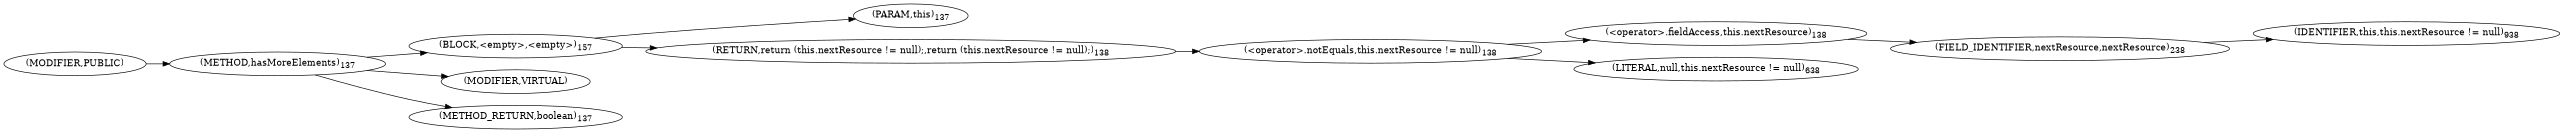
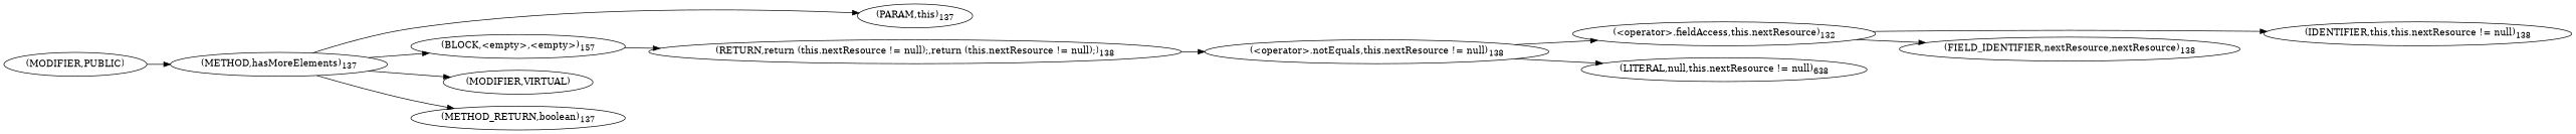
  digraph {
    rankdir=LR
    n1 [label=<(METHOD,hasMoreElements)<SUB>137</SUB>>]
    n2 [label=<(PARAM,this)<SUB>137</SUB>>]
    n3 [label=<(BLOCK,&lt;empty&gt;,&lt;empty&gt;)<SUB>157</SUB>>]
    n4 [label=<(MODIFIER,VIRTUAL)>]
    n5 [label=<(METHOD_RETURN,boolean)<SUB>137</SUB>>]
    n6 [label=<(RETURN,return (this.nextResource != null);,return (this.nextResource != null);)<SUB>138</SUB>>]
    n7 [label=<(MODIFIER,PUBLIC)>]
    n8 [label=<(&lt;operator&gt;.notEquals,this.nextResource != null)<SUB>138</SUB>>]
-   n9 [label=<(&lt;operator&gt;.fieldAccess,this.nextResource)<SUB>138</SUB>>]
+   n9 [label=<(&lt;operator&gt;.fieldAccess,this.nextResource)<SUB>132</SUB>>]
    n10 [label=<(LITERAL,null,this.nextResource != null)<SUB>638</SUB>>]
-   n11 [label=<(IDENTIFIER,this,this.nextResource != null)<SUB>938</SUB>>]
-   n12 [label=<(FIELD_IDENTIFIER,nextResource,nextResource)<SUB>238</SUB>>]
-   n3 -> n2
+   n11 [label=<(IDENTIFIER,this,this.nextResource != null)<SUB>138</SUB>>]
+   n12 [label=<(FIELD_IDENTIFIER,nextResource,nextResource)<SUB>138</SUB>>]
+   n1 -> n2
    n1 -> n3
    n1 -> n4
    n1 -> n5
    n3 -> n6
    n6 -> n8
    n7 -> n1
    n8 -> n9
    n8 -> n10
-   n12 -> n11
+   n9 -> n11
    n9 -> n12
  }
